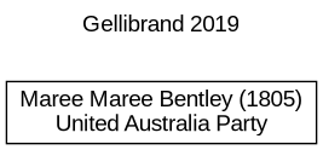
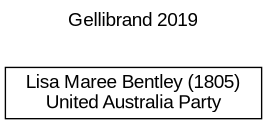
  digraph {
    label="Gellibrand 2019"
    labelloc=t
    mclimit=10
    fontname="Liberation Sans"
-   n1 [label="Maree Maree Bentley (1805)\nUnited Australia Party" shape=box fontname="Liberation Sans"]
+   n1 [label="Lisa Maree Bentley (1805)\nUnited Australia Party" shape=box fontname="Liberation Sans"]
  }
